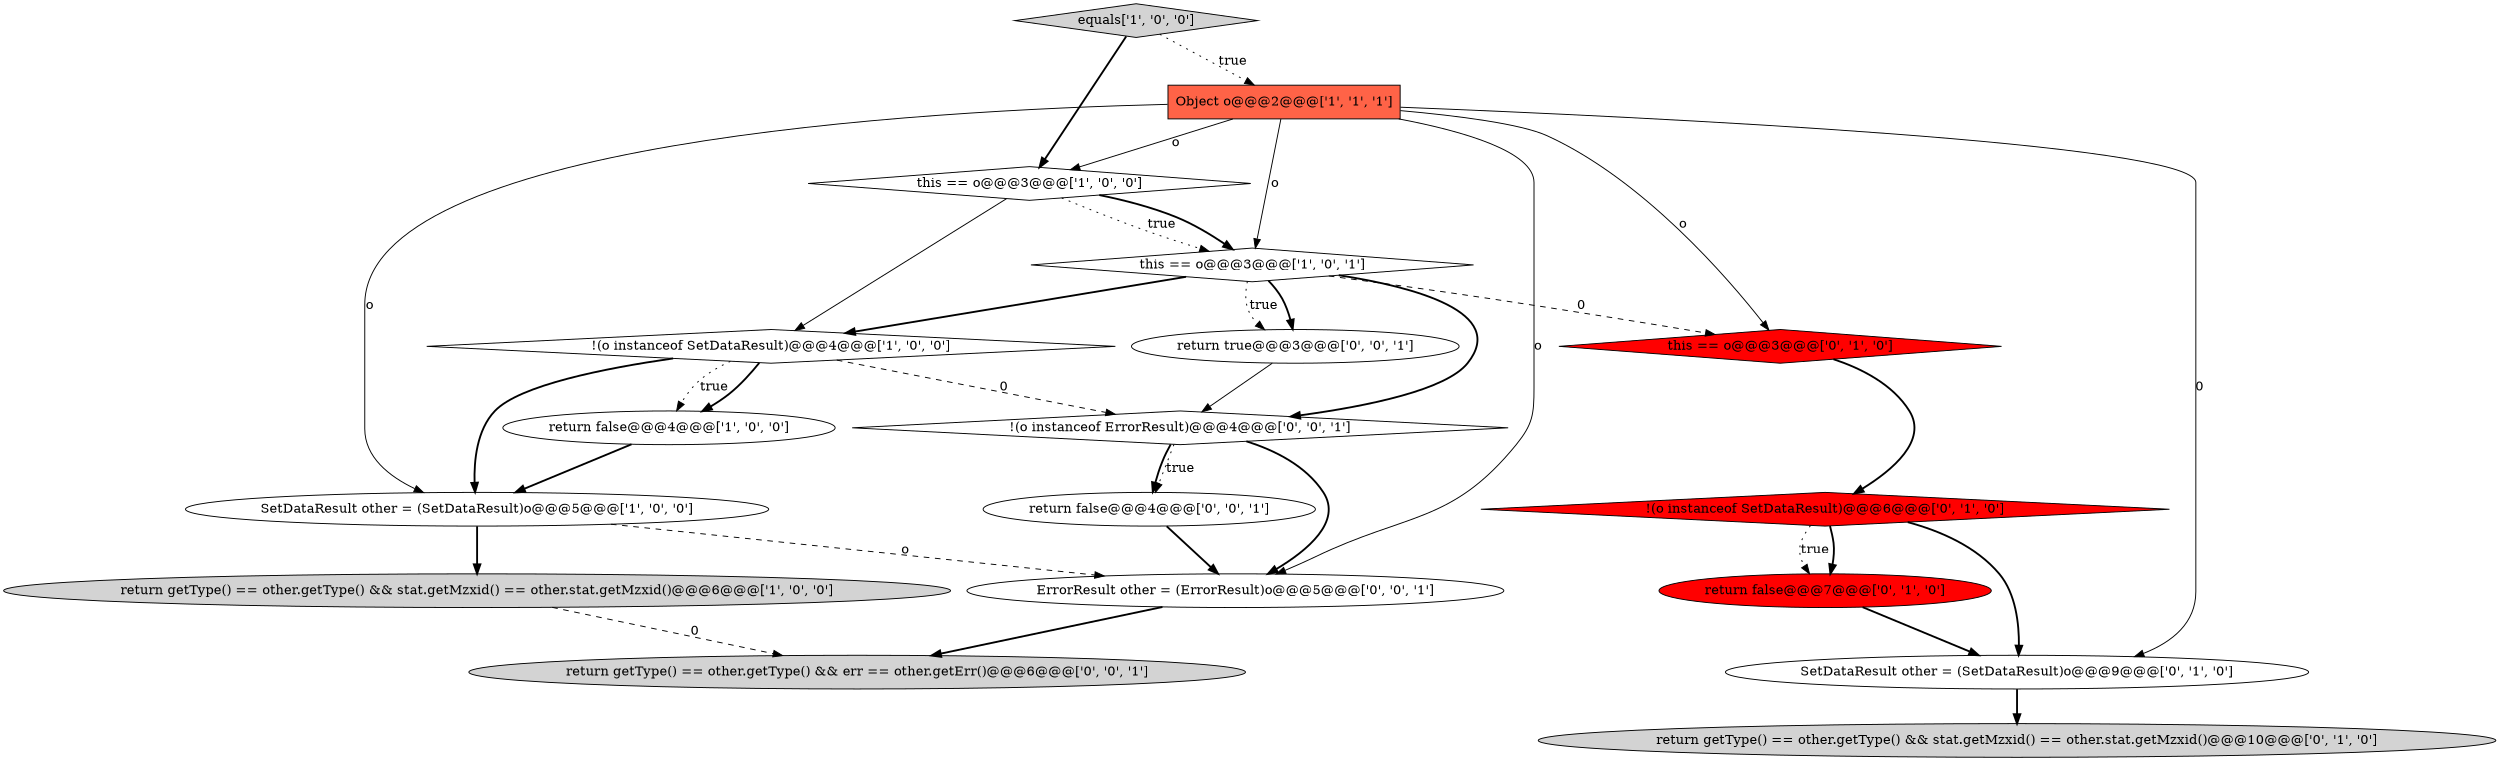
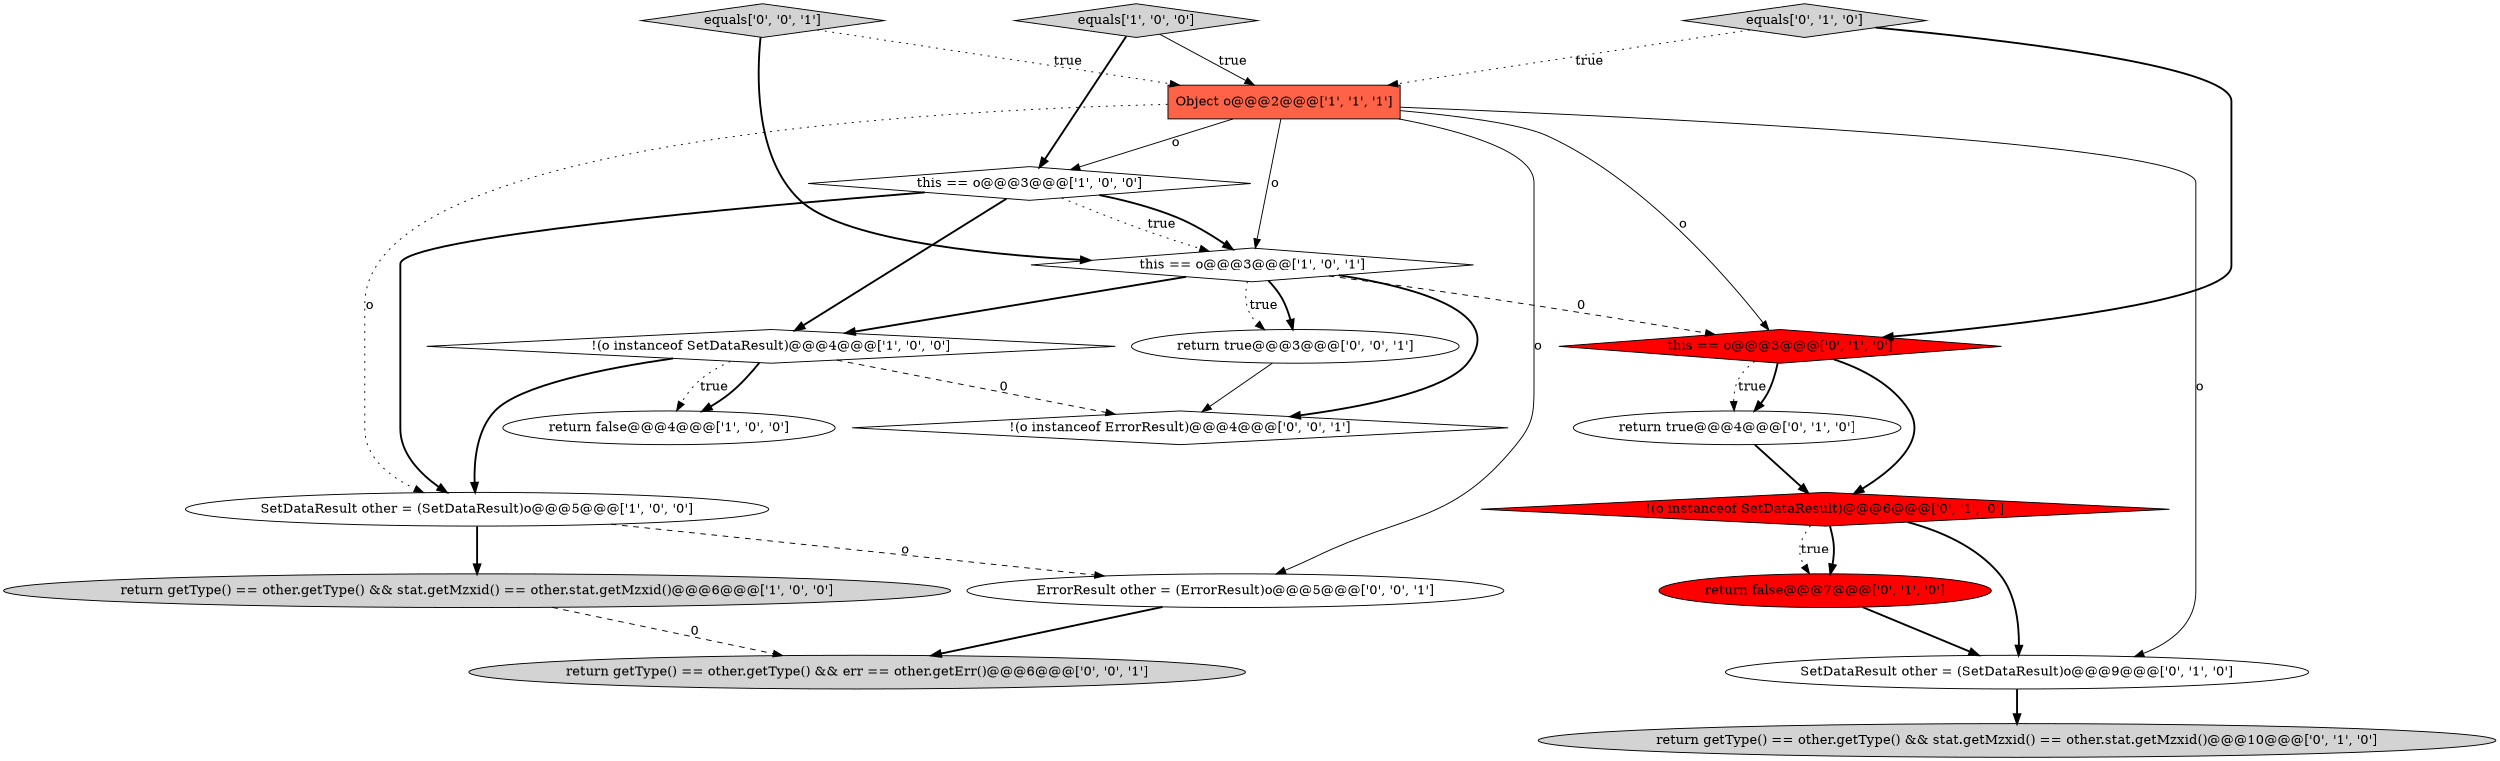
  digraph {
    node [fillcolor=white shape=ellipse style=filled]
    edge [style=bold]
    n1 [fillcolor=tomato label="Object o@@@2@@@['1', '1', '1']" shape=box]
    n2 [label="this == o@@@3@@@['1', '0', '1']" shape=diamond]
    n3 [fillcolor=red label="this == o@@@3@@@['0', '1', '0']" shape=diamond]
    n4 [label="SetDataResult other = (SetDataResult)o@@@5@@@['1', '0', '0']"]
    n5 [label="SetDataResult other = (SetDataResult)o@@@9@@@['0', '1', '0']"]
    n6 [label="ErrorResult other = (ErrorResult)o@@@5@@@['0', '0', '1']"]
    n7 [label="this == o@@@3@@@['1', '0', '0']" shape=diamond]
    n8 [label="!(o instanceof SetDataResult)@@@4@@@['1', '0', '0']" shape=diamond]
    n9 [label="return true@@@3@@@['0', '0', '1']"]
    n10 [label="!(o instanceof ErrorResult)@@@4@@@['0', '0', '1']" shape=diamond]
+   n11 [label="return true@@@4@@@['0', '1', '0']"]
    n12 [fillcolor=red label="!(o instanceof SetDataResult)@@@6@@@['0', '1', '0']" shape=diamond]
    n13 [fillcolor=lightgray label="return getType() == other.getType() && stat.getMzxid() == other.stat.getMzxid()@@@6@@@['1', '0', '0']"]
    n14 [fillcolor=lightgray label="return getType() == other.getType() && stat.getMzxid() == other.stat.getMzxid()@@@10@@@['0', '1', '0']"]
    n15 [fillcolor=lightgray label="return getType() == other.getType() && err == other.getErr()@@@6@@@['0', '0', '1']"]
    n16 [label="return false@@@4@@@['1', '0', '0']"]
-   n17 [label="return false@@@4@@@['0', '0', '1']"]
    n18 [fillcolor=red label="return false@@@7@@@['0', '1', '0']"]
    n19 [fillcolor=lightgray label="equals['1', '0', '0']" shape=diamond]
+   n20 [fillcolor=lightgray label="equals['0', '0', '1']" shape=diamond]
+   n21 [fillcolor=lightgray label="equals['0', '1', '0']" shape=diamond]
    n1 -> n2 [label=o style=solid]
    n1 -> n3 [label=o style=solid]
-   n1 -> n4 [label=o style=solid]
-   n1 -> n5 [label=0 style=solid]
+   n1 -> n4 [label=o style=dotted]
+   n1 -> n5 [label=o style=solid]
    n1 -> n6 [label=o style=solid]
    n1 -> n7 [label=o style=solid]
    n2 -> n3 [label=0 style=dashed]
    n2 -> n8
    n2 -> n9
    n2 -> n9 [label=true style=dotted]
    n2 -> n10
+   n3 -> n11 [label=true style=dotted]
+   n3 -> n11
    n3 -> n12
    n4 -> n6 [label=o style=dashed]
    n4 -> n13
    n5 -> n14
    n6 -> n15
    n7 -> n2 [label=true style=dotted]
    n7 -> n2
-   n7 -> n8 [style=solid]
+   n7 -> n8
    n8 -> n4
    n8 -> n10 [label=0 style=dashed]
    n8 -> n16 [label=true style=dotted]
    n8 -> n16
    n9 -> n10 [style=solid]
-   n10 -> n6
-   n10 -> n17
-   n10 -> n17 [label=true style=dotted]
+   n11 -> n12
    n12 -> n5
    n12 -> n18
    n12 -> n18 [label=true style=dotted]
    n13 -> n15 [label=0 style=dashed]
-   n16 -> n4
-   n17 -> n6
+   n7 -> n4
    n18 -> n5
-   n19 -> n1 [label=true style=dotted]
+   n19 -> n1 [label=true style=solid]
    n19 -> n7
+   n20 -> n1 [label=true style=dotted]
+   n20 -> n2
+   n21 -> n1 [label=true style=dotted]
+   n21 -> n3
  }
